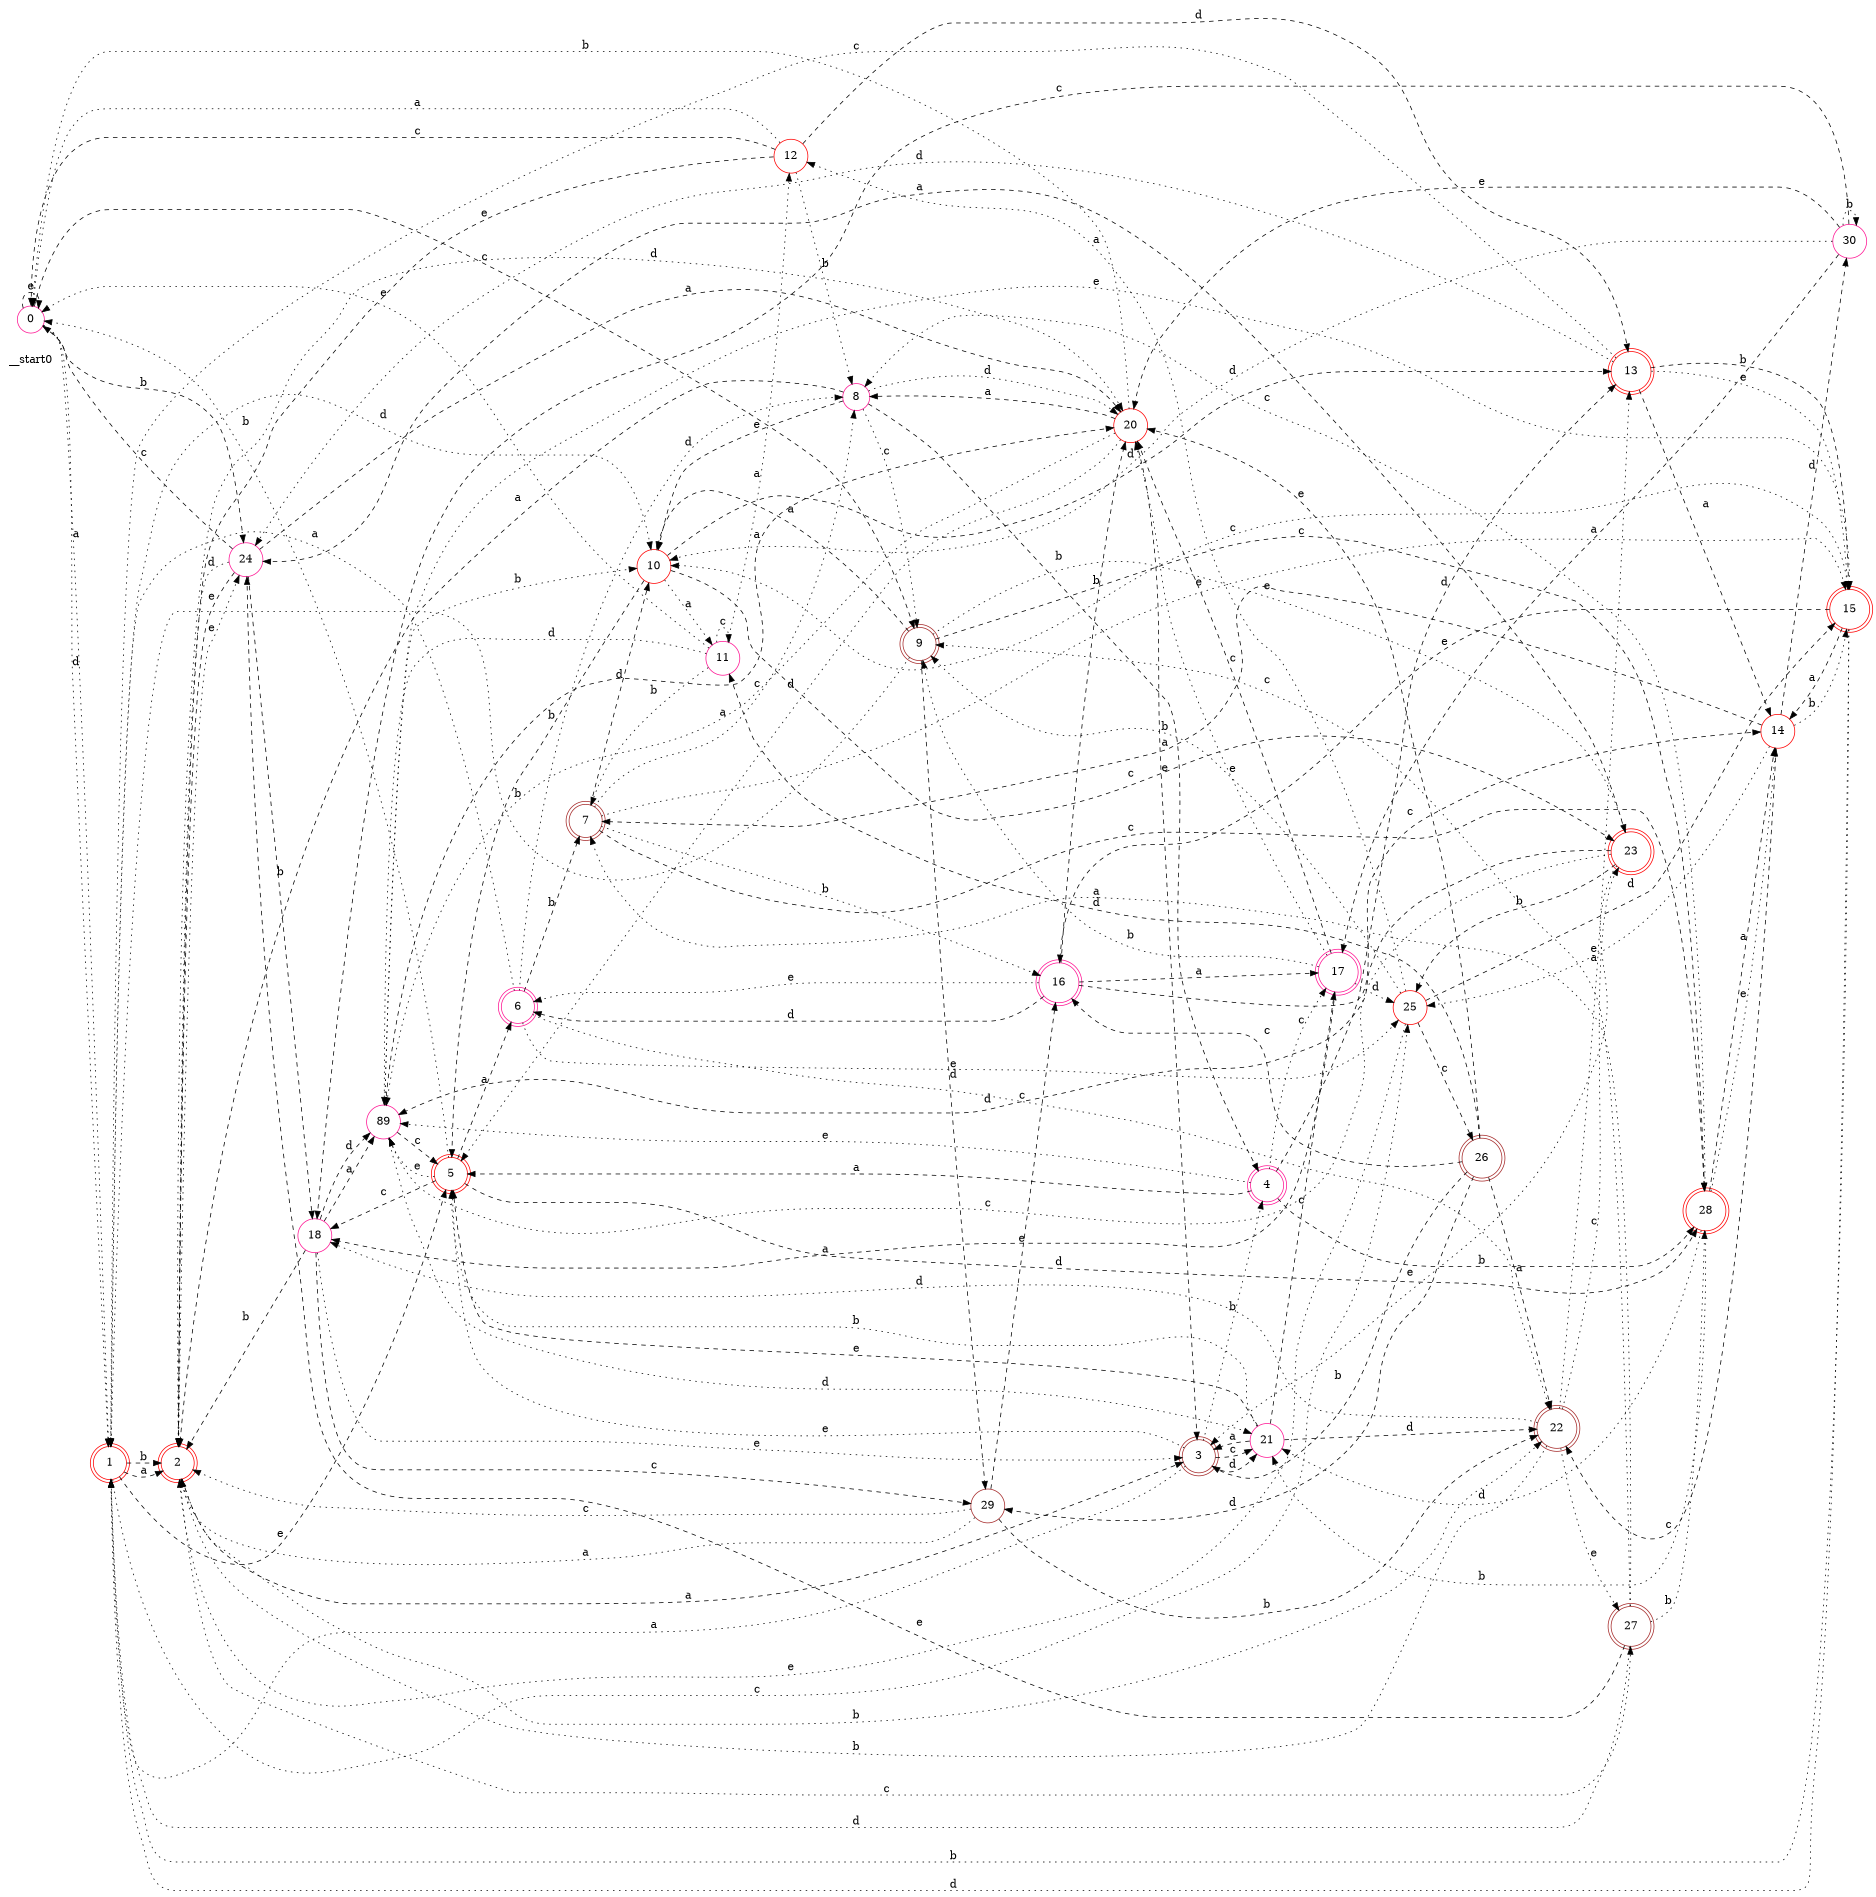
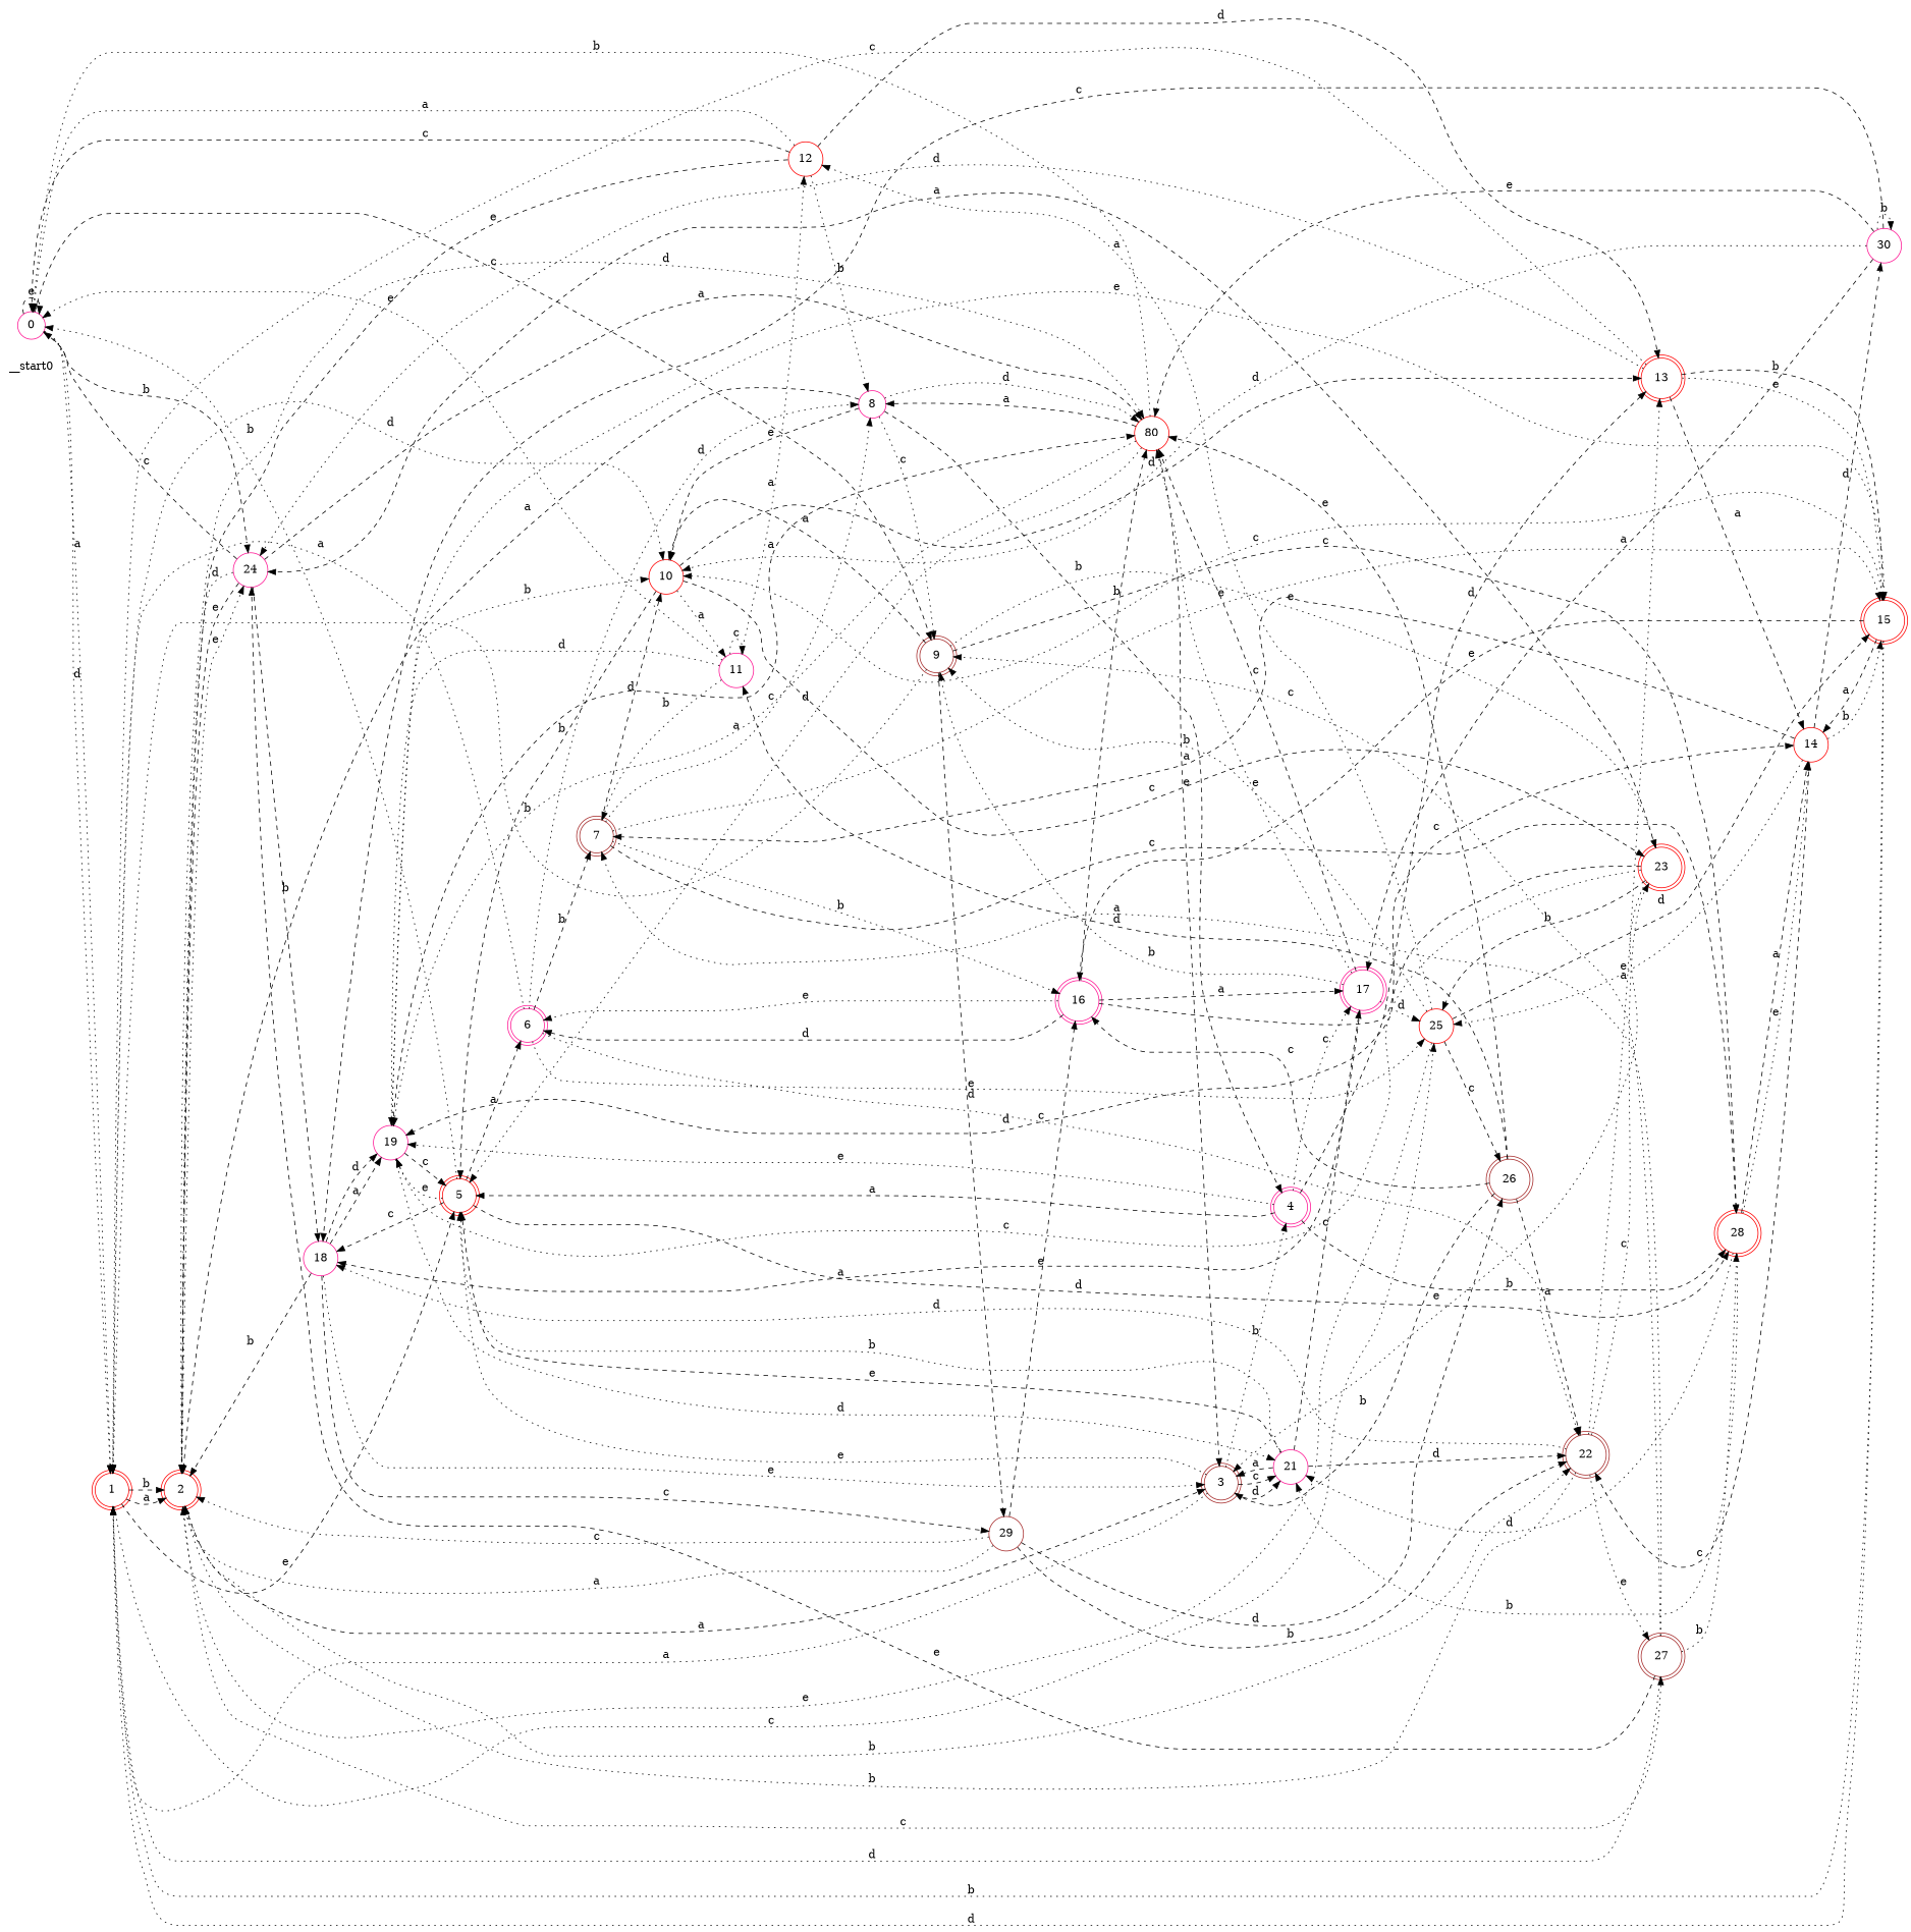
  digraph {
    rankdir=LR
    node [color=deeppink shape=doublecircle fillcolor=white style="rounded,filled"]
    edge [style=dashed]
    __start0 [color=brown shape=none fillcolor="" style=""]
    n2 [label=0 shape=circle style=filled]
    n3 [color=red label=1]
    n4 [color=brown label=9]
    n5 [label=24 shape=circle style=filled]
    n6 [color=red label=2]
    n7 [color=red label=5]
    n8 [color=red label=10 shape=circle style=filled]
    n9 [color=red label=25 shape=circle style=filled]
    n10 [color=red label=28]
    n11 [color=red label=23]
    n12 [color=brown label=29 shape=circle style=filled]
-   n13 [color=red label=20 shape=circle style=filled]
+   n13 [color=red label=80 shape=circle style=filled]
    n14 [label=18 shape=circle style=filled]
    n15 [color=brown label=3]
    n16 [color=brown label=22]
    n17 [color=brown label=27]
-   n18 [label=89 shape=circle style=filled]
+   n18 [label=19 shape=circle style=filled]
    n19 [label=6]
    n20 [color=red label=13]
    n21 [label=11 shape=circle style=filled]
    n22 [color=red label=15]
    n23 [color=red label=12 shape=circle style=filled]
    n24 [color=brown label=26]
    n25 [label=4]
    n26 [label=21 shape=circle style=filled]
    n27 [label=8 shape=circle style=filled]
    n28 [color=brown label=7]
    n29 [label=17]
    n30 [color=red label=14 shape=circle style=filled]
    n31 [label=16]
    n32 [label=30 shape=circle style=filled]
    n2 -> n2 [label=e]
    n2 -> n3 [label=a style=dotted]
    n2 -> n3 [label=d style=dotted]
    n2 -> n4 [label=c]
    n2 -> n5 [label=b]
    n3 -> n6 [label=a]
    n3 -> n6 [label=b]
    n3 -> n7 [label=e]
    n3 -> n8 [label=d style=dotted]
    n3 -> n9 [label=c style=dotted]
    n4 -> n3 [label=b style=dotted]
    n4 -> n8 [label=a]
    n4 -> n10 [label=c]
    n4 -> n11 [label=e style=dotted]
    n4 -> n12 [label=d]
    n5 -> n2 [label=c]
    n5 -> n6 [label=d style=dotted]
    n5 -> n6 [label=e]
    n5 -> n13 [label=a]
    n5 -> n14 [label=b]
    n6 -> n5 [label=e style=dotted]
    n6 -> n13 [label=d style=dotted]
    n6 -> n15 [label=a]
    n6 -> n16 [label=b style=dotted]
    n6 -> n17 [label=c style=dotted]
    n7 -> n2 [label=b style=dotted]
    n7 -> n10 [label=d]
    n7 -> n14 [label=c]
    n7 -> n18 [label=e style=dotted]
    n7 -> n19 [label=a]
    n8 -> n7 [label=b]
    n8 -> n11 [label=c]
    n8 -> n20 [label=d]
    n8 -> n21 [label=a style=dotted]
    n9 -> n4 [label=b style=dotted]
    n9 -> n6 [label=e style=dotted]
    n9 -> n22 [label=d]
    n9 -> n23 [label=a style=dotted]
    n9 -> n24 [label=c]
    n10 -> n26 [label=b style=dotted]
    n10 -> n26 [label=d style=dotted]
-   n10 -> n27 [label=c style=dotted]
    n10 -> n30 [label=a]
    n10 -> n30 [label=e style=dotted]
    n11 -> n5 [label=a]
    n11 -> n9 [label=b]
    n11 -> n15 [label=e style=dotted]
    n11 -> n18 [label=c style=dotted]
    n11 -> n18 [label=d]
    n12 -> n6 [label=a style=dotted]
    n12 -> n6 [label=c style=dotted]
    n12 -> n16 [label=b]
-   n24 -> n12 [label=d]
+   n12 -> n24 [label=d]
    n12 -> n31 [label=e]
    n13 -> n2 [label=b style=dotted]
    n13 -> n7 [label=d style=dotted]
    n13 -> n15 [label=e]
    n13 -> n18 [label=c style=dotted]
    n13 -> n27 [label=a]
    n14 -> n6 [label=b]
    n14 -> n12 [label=c]
    n14 -> n15 [label=e style=dotted]
    n14 -> n18 [label=a]
    n14 -> n18 [label=d]
    n15 -> n3 [label=a style=dotted]
    n15 -> n7 [label=e style=dotted]
    n15 -> n25 [label=b style=dotted]
    n15 -> n26 [label=c]
    n15 -> n26 [label=d]
    n16 -> n6 [label=b style=dotted]
    n16 -> n11 [label=c style=dotted]
    n16 -> n14 [label=d style=dotted]
    n16 -> n17 [label=e style=dotted]
    n16 -> n20 [label=a style=dotted]
    n17 -> n3 [label=d style=dotted]
    n17 -> n4 [label=c style=dotted]
    n17 -> n5 [label=e]
    n17 -> n10 [label=b style=dotted]
    n17 -> n28 [label=a style=dotted]
    n18 -> n7 [label=c]
    n18 -> n8 [label=b style=dotted]
    n18 -> n13 [label=a]
    n18 -> n22 [label=e style=dotted]
    n18 -> n26 [label=d style=dotted]
    n19 -> n3 [label=a style=dotted]
    n19 -> n9 [label=e style=dotted]
    n19 -> n16 [label=c style=dotted]
    n19 -> n27 [label=d style=dotted]
    n19 -> n28 [label=b]
    n20 -> n3 [label=c style=dotted]
    n20 -> n5 [label=d style=dotted]
    n20 -> n22 [label=b]
    n20 -> n22 [label=e style=dotted]
    n20 -> n30 [label=a]
    n21 -> n2 [label=e style=dotted]
    n21 -> n18 [label=d style=dotted]
    n21 -> n21 [label=c style=dotted]
    n21 -> n23 [label=a style=dotted]
    n21 -> n28 [label=b style=dotted]
    n22 -> n3 [label=b style=dotted]
    n22 -> n3 [label=d style=dotted]
    n22 -> n8 [label=c style=dotted]
    n22 -> n30 [label=a]
    n22 -> n31 [label=e]
    n23 -> n2 [label=a style=dotted]
    n23 -> n2 [label=c]
    n23 -> n6 [label=e]
    n23 -> n20 [label=d]
    n23 -> n27 [label=b style=dotted]
    n24 -> n13 [label=e]
    n24 -> n15 [label=b]
    n24 -> n16 [label=a]
    n24 -> n21 [label=d]
    n24 -> n31 [label=c]
    n25 -> n7 [label=a]
    n25 -> n10 [label=b]
    n25 -> n18 [label=e style=dotted]
    n25 -> n20 [label=d]
    n25 -> n29 [label=c style=dotted]
    n26 -> n7 [label=b style=dotted]
    n26 -> n7 [label=e]
    n26 -> n15 [label=a]
    n26 -> n16 [label=d]
    n26 -> n29 [label=c]
    n27 -> n4 [label=c style=dotted]
    n27 -> n6 [label=a]
    n27 -> n8 [label=e]
    n27 -> n13 [label=d style=dotted]
    n27 -> n25 [label=b]
    n28 -> n8 [label=d]
    n28 -> n10 [label=c]
    n28 -> n22 [label=e style=dotted]
    n28 -> n27 [label=a style=dotted]
    n28 -> n31 [label=b style=dotted]
    n29 -> n4 [label=b style=dotted]
    n29 -> n9 [label=d style=dotted]
    n29 -> n13 [label=c]
    n29 -> n13 [label=e style=dotted]
    n29 -> n14 [label=a]
    n30 -> n9 [label=e style=dotted]
    n30 -> n16 [label=c]
    n30 -> n22 [label=b style=dotted]
    n30 -> n28 [label=a]
    n30 -> n32 [label=d]
    n31 -> n13 [label=b]
    n31 -> n19 [label=d]
    n31 -> n19 [label=e style=dotted]
    n31 -> n29 [label=a]
    n31 -> n30 [label=c]
    n32 -> n8 [label=d style=dotted]
    n32 -> n13 [label=e]
    n32 -> n14 [label=c]
    n32 -> n29 [label=a]
    n32 -> n32 [label=b style=dotted]
  }
